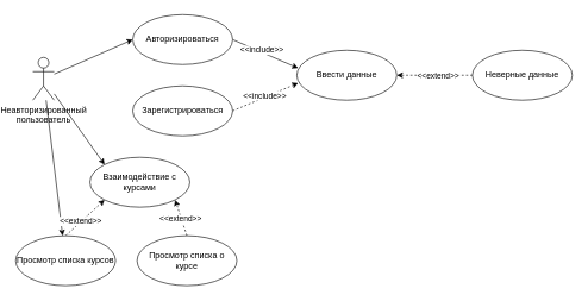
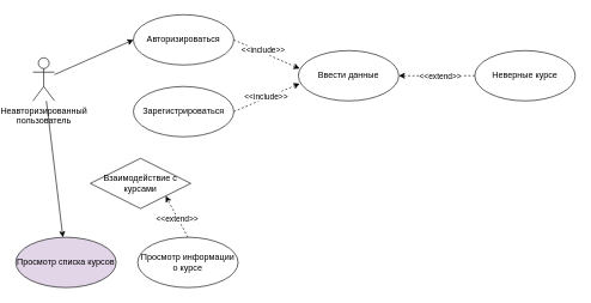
  <mxCell id="0" />
  <mxCell id="1" parent="0" />
  <mxCell id="2" style="rounded=0;orthogonalLoop=1;jettySize=auto;html=1;entryX=0;entryY=0.5;entryDx=0;entryDy=0;" edge="1" parent="1" source="5" target="8"><mxGeometry relative="1" as="geometry" /></mxCell>
  <mxCell id="3" style="rounded=0;orthogonalLoop=1;jettySize=auto;html=1;" edge="1" parent="1" source="5" target="19"><mxGeometry relative="1" as="geometry" /></mxCell>
- <mxCell id="4" style="rounded=0;orthogonalLoop=1;jettySize=auto;html=1;entryX=0;entryY=0;entryDx=0;entryDy=0;" edge="1" parent="1" source="5" target="16"><mxGeometry relative="1" as="geometry" /></mxCell>
  <mxCell id="5" value="Неавторизированный&lt;div&gt;пользователь&lt;/div&gt;" style="shape=umlActor;verticalLabelPosition=bottom;verticalAlign=top;html=1;" vertex="1" parent="1"><mxGeometry x="44" y="80" width="30" height="60" as="geometry" /></mxCell>
- <mxCell id="6" style="rounded=0;orthogonalLoop=1;jettySize=auto;html=1;exitX=1;exitY=0.5;exitDx=0;exitDy=0;entryX=0.013;entryY=0.358;entryDx=0;entryDy=0;dashed=0;entryPerimeter=0;" edge="1" parent="1" source="8" target="12"><mxGeometry relative="1" as="geometry"><mxPoint x="424" y="55" as="targetPoint" /></mxGeometry></mxCell>
+ <mxCell id="6" style="rounded=0;orthogonalLoop=1;jettySize=auto;html=1;exitX=1;exitY=0.5;exitDx=0;exitDy=0;entryX=0.013;entryY=0.358;entryDx=0;entryDy=0;dashed=1;entryPerimeter=0;" edge="1" parent="1" source="8" target="12"><mxGeometry relative="1" as="geometry"><mxPoint x="424" y="55" as="targetPoint" /></mxGeometry></mxCell>
  <mxCell id="7" value="&amp;lt;&amp;lt;include&amp;gt;&amp;gt;" style="edgeLabel;html=1;align=center;verticalAlign=middle;resizable=0;points=[];" vertex="1" connectable="0" parent="6"><mxGeometry x="-0.146" y="3" relative="1" as="geometry"><mxPoint as="offset" /></mxGeometry></mxCell>
  <mxCell id="8" value="Авторизироваться" style="ellipse;whiteSpace=wrap;html=1;" vertex="1" parent="1"><mxGeometry x="184" y="20" width="140" height="70" as="geometry" /></mxCell>
  <mxCell id="9" style="rounded=0;orthogonalLoop=1;jettySize=auto;html=1;exitX=1;exitY=0.5;exitDx=0;exitDy=0;entryX=0.013;entryY=0.657;entryDx=0;entryDy=0;dashed=1;entryPerimeter=0;" edge="1" parent="1" source="11" target="12"><mxGeometry relative="1" as="geometry" /></mxCell>
  <mxCell id="10" value="&amp;lt;&amp;lt;include&amp;gt;&amp;gt;" style="edgeLabel;html=1;align=center;verticalAlign=middle;resizable=0;points=[];" vertex="1" connectable="0" parent="9"><mxGeometry x="-0.024" y="2" relative="1" as="geometry"><mxPoint as="offset" /></mxGeometry></mxCell>
  <mxCell id="11" value="Зарегистрироваться" style="ellipse;whiteSpace=wrap;html=1;" vertex="1" parent="1"><mxGeometry x="184" y="120" width="140" height="70" as="geometry" /></mxCell>
  <mxCell id="12" value="Ввести данные" style="ellipse;whiteSpace=wrap;html=1;" vertex="1" parent="1"><mxGeometry x="414" y="70" width="140" height="70" as="geometry" /></mxCell>
  <mxCell id="13" style="rounded=0;orthogonalLoop=1;jettySize=auto;html=1;exitX=0;exitY=0.5;exitDx=0;exitDy=0;entryX=1;entryY=0.5;entryDx=0;entryDy=0;dashed=1;" edge="1" parent="1" source="15" target="12"><mxGeometry relative="1" as="geometry" /></mxCell>
  <mxCell id="14" value="&amp;lt;&amp;lt;extend&amp;gt;&amp;gt;" style="edgeLabel;html=1;align=center;verticalAlign=middle;resizable=0;points=[];" vertex="1" connectable="0" parent="13"><mxGeometry x="0.058" y="2" relative="1" as="geometry"><mxPoint x="7" y="-2" as="offset" /></mxGeometry></mxCell>
- <mxCell id="15" value="Неверные данные" style="ellipse;whiteSpace=wrap;html=1;" vertex="1" parent="1"><mxGeometry x="660" y="70" width="140" height="70" as="geometry" /></mxCell>
- <mxCell id="16" value="Взаимодействие с курсами" style="ellipse;whiteSpace=wrap;html=1;" vertex="1" parent="1"><mxGeometry x="124" y="220" width="140" height="70" as="geometry" /></mxCell>
- <mxCell id="17" style="rounded=0;orthogonalLoop=1;jettySize=auto;html=1;exitX=0.5;exitY=0;exitDx=0;exitDy=0;entryX=0;entryY=1;entryDx=0;entryDy=0;dashed=1;" edge="1" parent="1" source="19" target="16"><mxGeometry relative="1" as="geometry" /></mxCell>
- <mxCell id="18" value="&amp;lt;&amp;lt;extend&amp;gt;&amp;gt;" style="edgeLabel;html=1;align=center;verticalAlign=middle;resizable=0;points=[];" vertex="1" connectable="0" parent="17"><mxGeometry x="-0.206" y="1" relative="1" as="geometry"><mxPoint as="offset" /></mxGeometry></mxCell>
- <mxCell id="19" value="Просмотр списка курсов" style="ellipse;whiteSpace=wrap;html=1;" vertex="1" parent="1"><mxGeometry x="20" y="330" width="140" height="70" as="geometry" /></mxCell>
+ <mxCell id="15" value="Неверные курсе" style="ellipse;whiteSpace=wrap;html=1;" vertex="1" parent="1"><mxGeometry x="660" y="70" width="140" height="70" as="geometry" /></mxCell>
+ <mxCell id="16" value="Взаимодействие с курсами" style="rhombus;whiteSpace=wrap;html=1;" vertex="1" parent="1"><mxGeometry x="124" y="220" width="140" height="70" as="geometry" /></mxCell>
+ <mxCell id="19" value="Просмотр списка курсов" style="ellipse;whiteSpace=wrap;html=1;fillColor=#e1d5e7;" vertex="1" parent="1"><mxGeometry x="20" y="330" width="140" height="70" as="geometry" /></mxCell>
  <mxCell id="20" style="rounded=0;orthogonalLoop=1;jettySize=auto;html=1;exitX=0.5;exitY=0;exitDx=0;exitDy=0;entryX=1;entryY=1;entryDx=0;entryDy=0;dashed=1;" edge="1" parent="1" source="22" target="16"><mxGeometry relative="1" as="geometry" /></mxCell>
  <mxCell id="21" value="&amp;lt;&amp;lt;extend&amp;gt;&amp;gt;" style="edgeLabel;html=1;align=center;verticalAlign=middle;resizable=0;points=[];" vertex="1" connectable="0" parent="20"><mxGeometry x="-0.073" y="2" relative="1" as="geometry"><mxPoint as="offset" /></mxGeometry></mxCell>
- <mxCell id="22" value="Просмотр списка о курсе" style="ellipse;whiteSpace=wrap;html=1;" vertex="1" parent="1"><mxGeometry x="190" y="330" width="140" height="70" as="geometry" /></mxCell>
+ <mxCell id="22" value="Просмотр информации о курсе" style="ellipse;whiteSpace=wrap;html=1;" vertex="1" parent="1"><mxGeometry x="190" y="330" width="140" height="70" as="geometry" /></mxCell>
